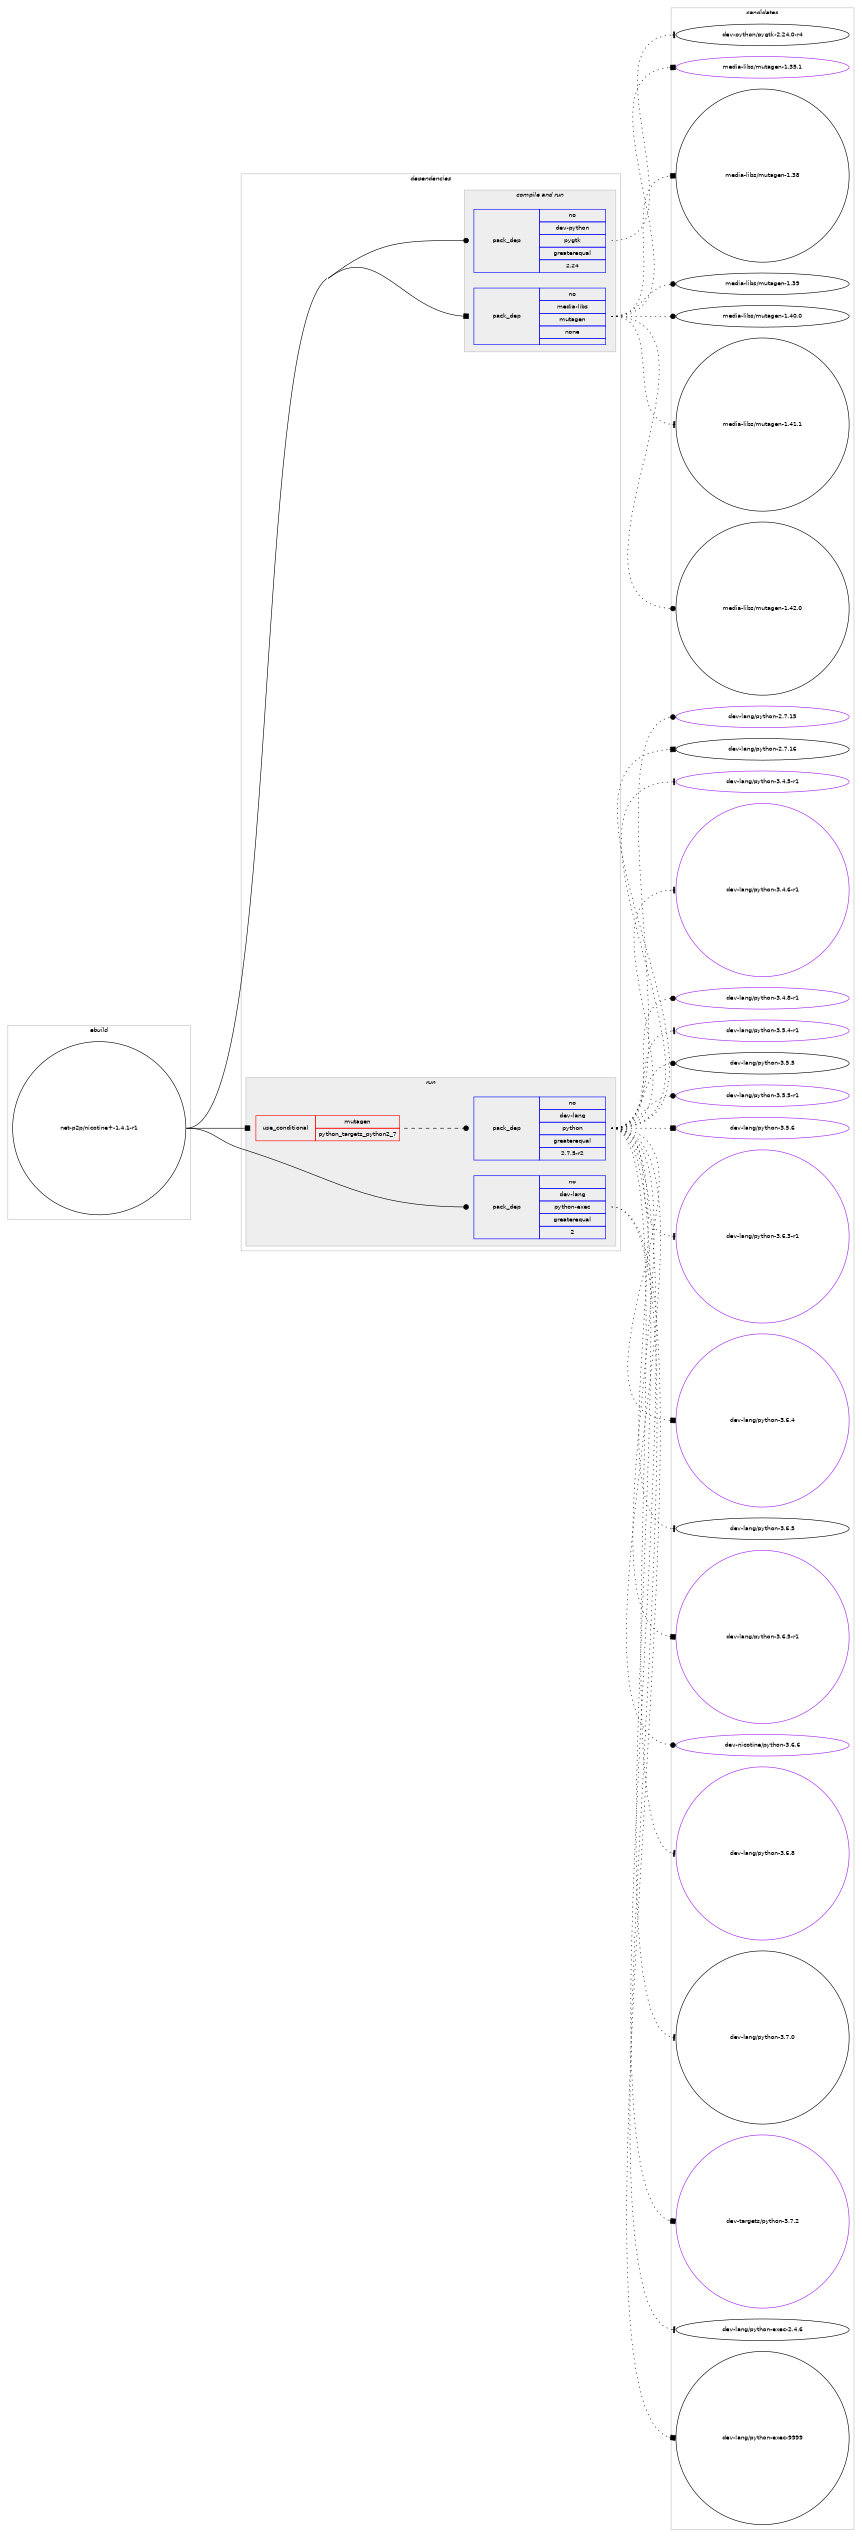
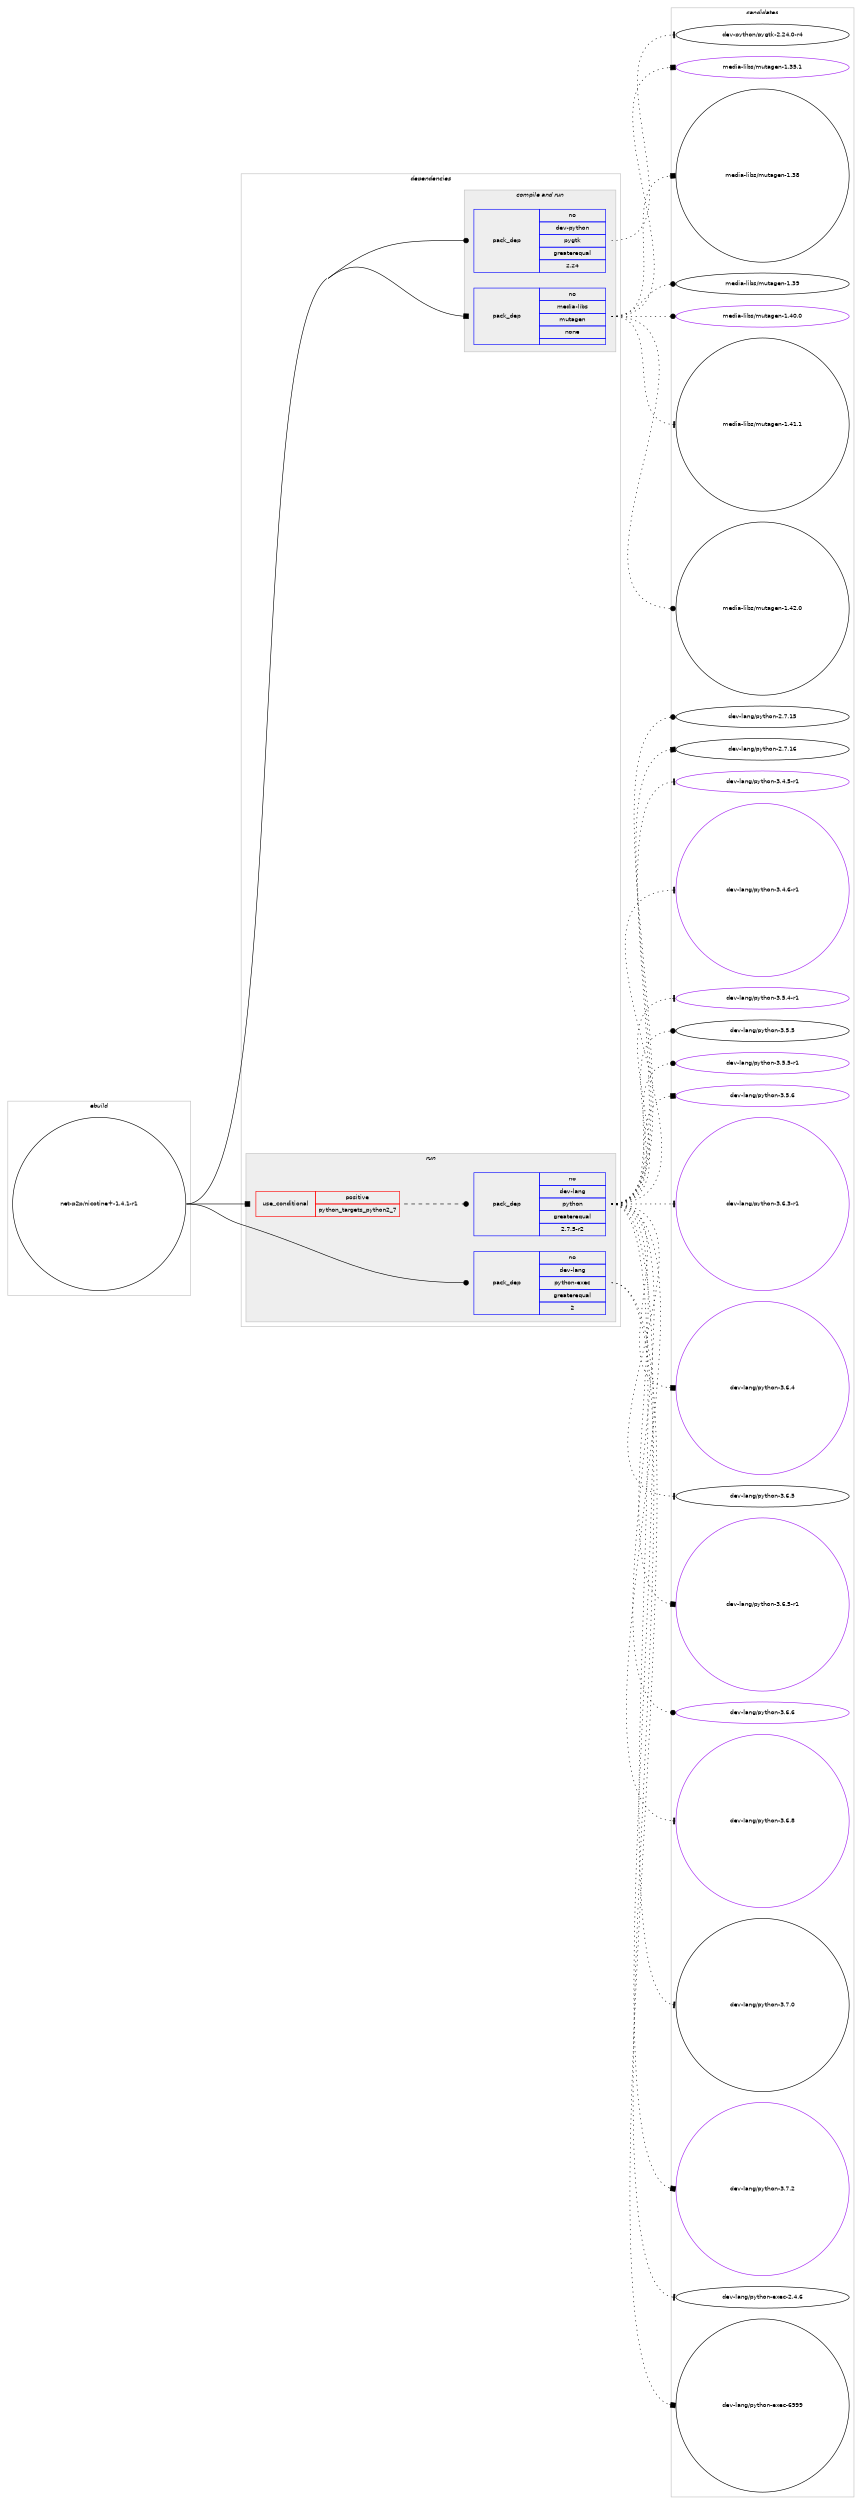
  digraph {
    compound=true
    concentrate=true
    fontname=Helvetica
    fontsize=10
    newrank=true
    rankdir=LR
    ranksep=1.5
    node [color=black fontname=Helvetica fontsize=10 shape=ellipse]
    edge [arrowhead=dot headport=w style=dotted tailport=e weight=100]
    n1 [label="net-p2p/nicotine+-1.4.1-r1" shape=circle width=4]
    n2 [color=blue label=<<TABLE BORDER="0" CELLBORDER="1" CELLSPACING="0" CELLPADDING="4" WIDTH="220"><TR><TD ROWSPAN="6" CELLPADDING="30">pack_dep</TD></TR><TR><TD WIDTH="110">no</TD></TR><TR><TD>dev-python</TD></TR><TR><TD>pygtk</TD></TR><TR><TD>greaterequal</TD></TR><TR><TD>2.24</TD></TR></TABLE>> shape=none]
    n3 [color=blue label=<<TABLE BORDER="0" CELLBORDER="1" CELLSPACING="0" CELLPADDING="4" WIDTH="220"><TR><TD ROWSPAN="6" CELLPADDING="30">pack_dep</TD></TR><TR><TD WIDTH="110">no</TD></TR><TR><TD>media-libs</TD></TR><TR><TD>mutagen</TD></TR><TR><TD>none</TD></TR><TR><TD></TD></TR></TABLE>> shape=none]
    n4 [color=blue label=<<TABLE BORDER="0" CELLBORDER="1" CELLSPACING="0" CELLPADDING="4" WIDTH="220"><TR><TD ROWSPAN="6" CELLPADDING="30">pack_dep</TD></TR><TR><TD WIDTH="110">no</TD></TR><TR><TD>dev-lang</TD></TR><TR><TD>python</TD></TR><TR><TD>greaterequal</TD></TR><TR><TD>2.7.5-r2</TD></TR></TABLE>> shape=none]
-   n5 [color=red label=<<TABLE BORDER="0" CELLBORDER="1" CELLSPACING="0" CELLPADDING="4"><TR><TD ROWSPAN="3" CELLPADDING="10">use_conditional</TD></TR><TR><TD>mutagen</TD></TR><TR><TD>python_targets_python2_7</TD></TR></TABLE>> shape=none]
+   n5 [color=red label=<<TABLE BORDER="0" CELLBORDER="1" CELLSPACING="0" CELLPADDING="4"><TR><TD ROWSPAN="3" CELLPADDING="10">use_conditional</TD></TR><TR><TD>positive</TD></TR><TR><TD>python_targets_python2_7</TD></TR></TABLE>> shape=none]
    n6 [color=blue label=<<TABLE BORDER="0" CELLBORDER="1" CELLSPACING="0" CELLPADDING="4" WIDTH="220"><TR><TD ROWSPAN="6" CELLPADDING="30">pack_dep</TD></TR><TR><TD WIDTH="110">no</TD></TR><TR><TD>dev-lang</TD></TR><TR><TD>python-exec</TD></TR><TR><TD>greaterequal</TD></TR><TR><TD>2</TD></TR></TABLE>> shape=none]
    n7 [label="dev-python/pygtk-2.24.0-r4" width=4]
    n8 [color=purple label="media-libs/mutagen-1.35.1" width=4]
    n9 [label="media-libs/mutagen-1.38" shape=circle width=4]
    n10 [label="media-libs/mutagen-1.39" width=4]
-   n11 [label="media-libs/mutagen-1.40.0" width=4]
+   n11 [color=purple label="media-libs/mutagen-1.40.0" width=4]
    n12 [label="media-libs/mutagen-1.41.1" shape=circle width=4]
    n13 [label="media-libs/mutagen-1.42.0" shape=circle width=4]
-   n14 [color=purple label="dev-lang/python-2.7.15" width=4]
+   n14 [label="dev-lang/python-2.7.15" width=4]
    n15 [label="dev-lang/python-2.7.16" width=4]
    n16 [color=purple label="dev-lang/python-3.4.5-r1" width=4]
    n17 [color=purple label="dev-lang/python-3.4.6-r1" shape=circle width=4]
-   n18 [color=purple label="dev-lang/python-3.4.8-r1" width=4]
    n19 [color=purple label="dev-lang/python-3.5.4-r1" width=4]
    n20 [label="dev-lang/python-3.5.5" width=4]
    n21 [color=purple label="dev-lang/python-3.5.5-r1" width=4]
    n22 [color=purple label="dev-lang/python-3.5.6" width=4]
    n23 [color=purple label="dev-lang/python-3.6.3-r1" shape=circle width=4]
    n24 [color=purple label="dev-lang/python-3.6.4" shape=circle width=4]
    n25 [label="dev-lang/python-3.6.5" width=4]
    n26 [color=purple label="dev-lang/python-3.6.5-r1" shape=circle width=4]
-   n27 [color=purple label="dev-nicotine/python-3.6.6" width=4]
+   n27 [color=purple label="dev-lang/python-3.6.6" width=4]
    n28 [color=purple label="dev-lang/python-3.6.8" shape=circle width=4]
    n29 [label="dev-lang/python-3.7.0" shape=circle width=4]
-   n30 [color=purple label="dev-targets/python-3.7.2" shape=circle width=4]
+   n30 [color=purple label="dev-lang/python-3.7.2" shape=circle width=4]
    n31 [label="dev-lang/python-exec-2.4.6" width=4]
-   n32 [label="dev-lang/python-exec-9999" shape=circle width=4]
+   n32 [label="dev-lang/python-exec-6999" shape=circle width=4]
    subgraph cluster_1 {
      color=gray
      label=<<i>ebuild</i>>
      rank=same
      n1
    }
    subgraph cluster_2 {
      color=gray
      label=<<i>dependencies</i>>
      subgraph cluster_3 {
        color=gray
        fillcolor="#eeeeee"
        label=<<i>compile</i>>
        style=filled
      }
      subgraph cluster_4 {
        color=gray
        fillcolor="#eeeeee"
        label=<<i>compile and run</i>>
        style=filled
        subgraph sub_5 {
          color=gray
          fillcolor="#eeeeee"
          label=<<i>compile and run</i>>
          style=filled
          n2
        }
        subgraph sub_6 {
          color=gray
          fillcolor="#eeeeee"
          label=<<i>compile and run</i>>
          style=filled
          n3
        }
      }
      subgraph cluster_7 {
        color=gray
        fillcolor="#eeeeee"
        label=<<i>run</i>>
        style=filled
        subgraph sub_8 {
          color=gray
          fillcolor="#eeeeee"
          label=<<i>run</i>>
          style=filled
          n5
          subgraph sub_9 {
            color=gray
            fillcolor="#eeeeee"
            label=<<i>run</i>>
            style=filled
            n4
          }
        }
        subgraph sub_10 {
          color=gray
          fillcolor="#eeeeee"
          label=<<i>run</i>>
          style=filled
          n6
        }
      }
    }
    subgraph cluster_11 {
      color=gray
      label=<<i>candidates</i>>
      rank=same
      subgraph sub_12 {
        color=black
        label=<<i>candidates</i>>
        nodesep=1
        rank=same
        n7
      }
      subgraph sub_13 {
        color=black
        label=<<i>candidates</i>>
        nodesep=1
        rank=same
        n8
        n9
        n10
        n11
        n12
        n13
      }
      subgraph sub_14 {
        color=black
        label=<<i>candidates</i>>
        nodesep=1
        rank=same
        n14
        n15
        n16
        n17
-       n18
        n19
        n20
        n21
        n22
        n23
        n24
        n25
        n26
        n27
        n28
        n29
        n30
      }
      subgraph sub_15 {
        color=black
        label=<<i>candidates</i>>
        nodesep=1
        rank=same
        n31
        n32
      }
    }
    n1 -> n2 [style=solid weight=20]
    n1 -> n3 [arrowhead=box style=solid weight=20]
    n1 -> n5 [arrowhead=box style=solid weight=20]
    n1 -> n6 [style=solid weight=20]
    n2 -> n7 [arrowhead=tee]
    n3 -> n8 [arrowhead=box]
    n3 -> n9 [arrowhead=box]
    n3 -> n10
    n3 -> n11
    n3 -> n12 [arrowhead=tee]
    n3 -> n13
    n4 -> n14
    n4 -> n15 [arrowhead=box]
    n4 -> n16 [arrowhead=tee]
    n4 -> n17 [arrowhead=tee]
-   n4 -> n18
    n4 -> n19 [arrowhead=tee]
    n4 -> n20
    n4 -> n21
    n4 -> n22 [arrowhead=box]
    n4 -> n23 [arrowhead=tee]
    n4 -> n24 [arrowhead=box]
    n4 -> n25 [arrowhead=tee]
    n4 -> n26 [arrowhead=box]
    n4 -> n27
    n4 -> n28 [arrowhead=tee]
    n4 -> n29 [arrowhead=tee]
    n4 -> n30 [arrowhead=box]
    n5 -> n4 [style=dashed weight=20]
    n6 -> n31 [arrowhead=tee]
    n6 -> n32 [arrowhead=box]
  }
